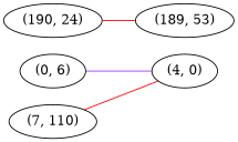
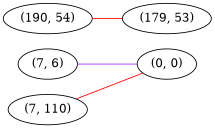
  graph {
    rankdir=LR
    edge [color=red weight=1]
-   "(7, 6)" [label="(0, 6)"]
-   "(0, 0)" [label="(4, 0)"]
-   "(190, 54)" [label="(190, 24)"]
-   "(179, 53)" [label="(189, 53)"]
+   "(7, 6)"
+   "(0, 0)"
+   "(190, 54)"
+   "(179, 53)"
    "(7, 110)"
    "(7, 6)" -- "(0, 0)" [color=purple weight=4]
    "(190, 54)" -- "(179, 53)"
    "(7, 110)" -- "(0, 0)"
  }
